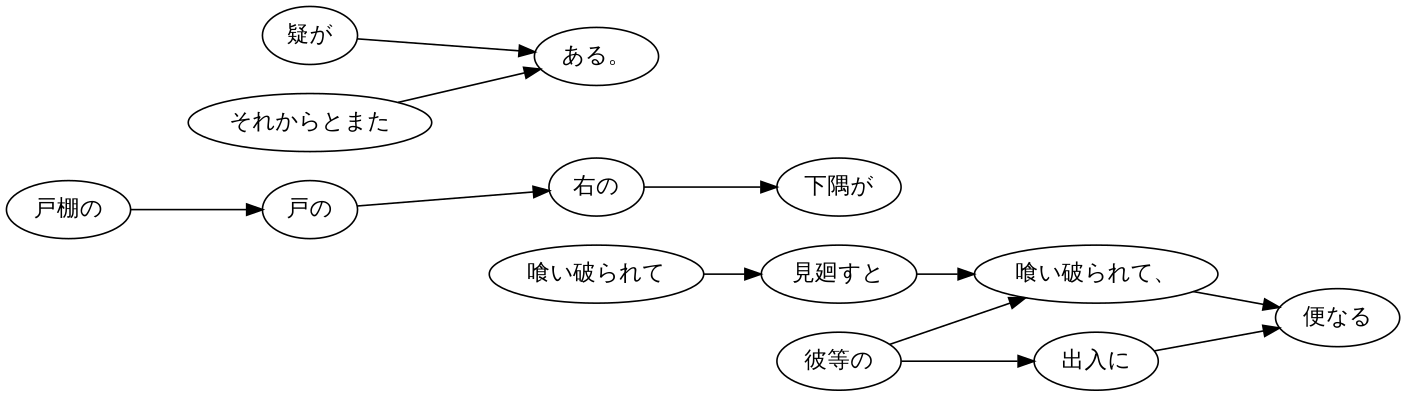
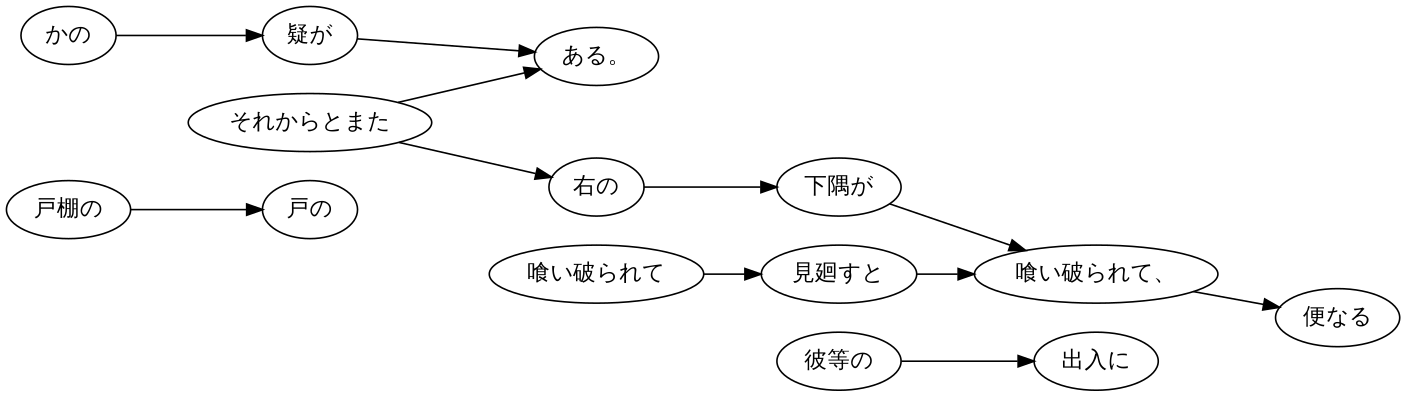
  digraph {
    rankdir=LR
    n1 [label="それからとまた"]
    n2 [label="ある。"]
    n3 [label="喰い破られて"]
    n4 [label="見廻すと"]
    n5 [label="喰い破られて、"]
    n6 [label="便なる"]
    n7 [label="戸棚の"]
    n8 [label="戸の"]
    n9 [label="右の"]
    n10 [label="下隅が"]
    n11 [label="彼等の"]
    n12 [label="出入に"]
    n13 [label="疑が"]
+   n14 [label="かの"]
    n1 -> n2
    n3 -> n4
    n4 -> n5
    n5 -> n6
    n7 -> n8
-   n8 -> n9
+   n1 -> n9
    n9 -> n10
-   n11 -> n5
+   n10 -> n5
    n11 -> n12
-   n12 -> n6
    n13 -> n2
+   n14 -> n13
  }
